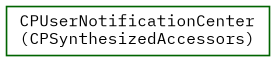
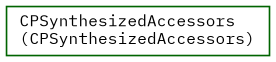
  digraph {
    rankdir=LR
    fontname="IBM Plex Mono"
-   n1 [color=darkgreen fillcolor=white fontname="IBM Plex Mono" fontsize=10 height=0.2 label="CPUserNotificationCenter\l(CPSynthesizedAccessors)" shape=box style=filled width=0.4]
+   n1 [color=darkgreen fillcolor=white fontname="IBM Plex Mono" fontsize=10 height=0.2 label="CPSynthesizedAccessors\l(CPSynthesizedAccessors)" shape=box style=filled width=0.4]
  }
